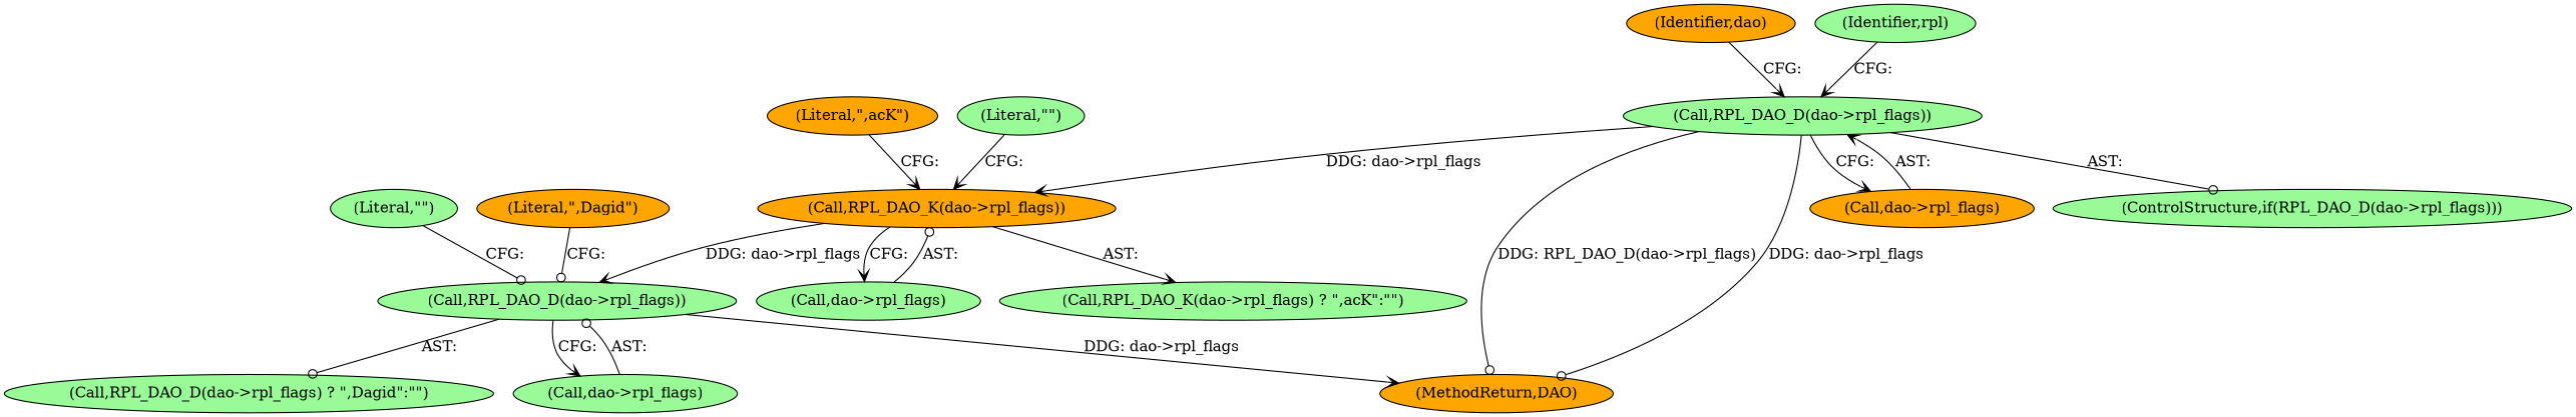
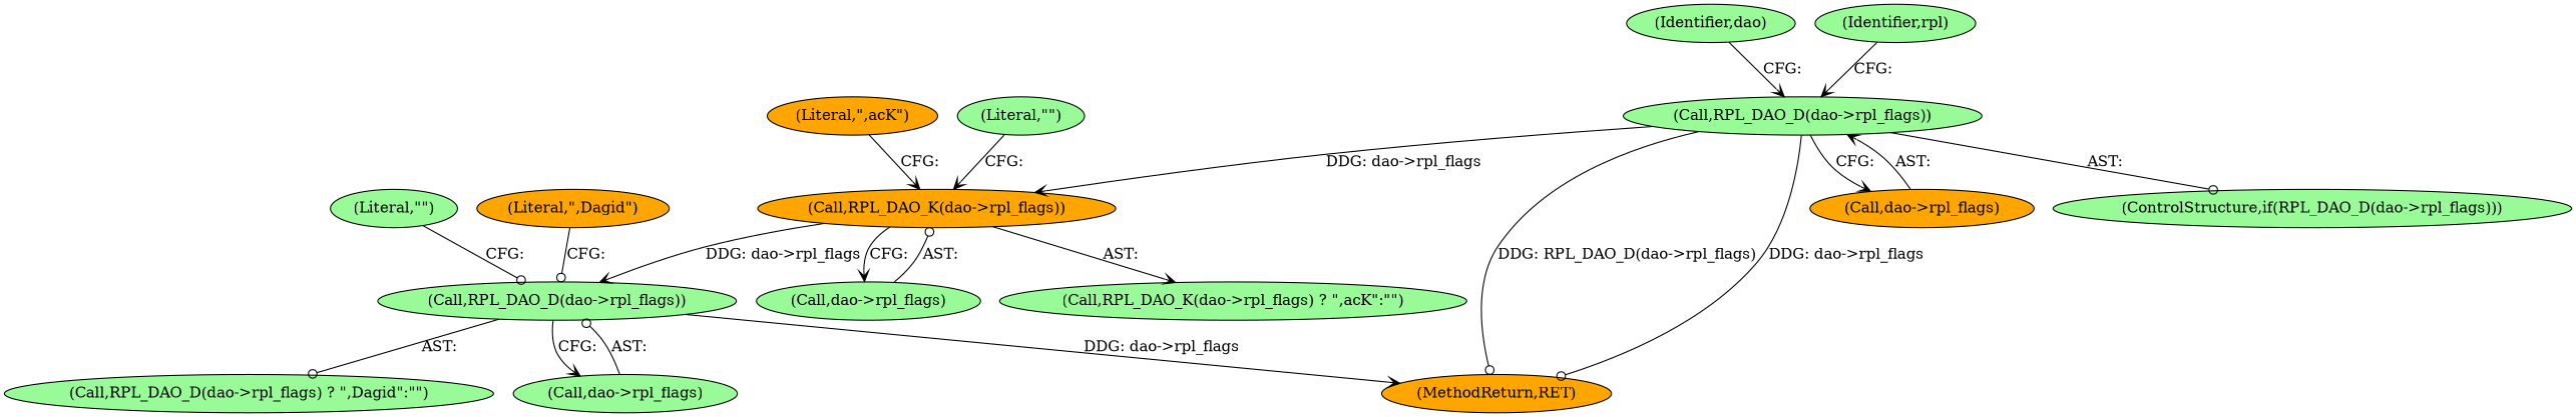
  digraph {
    node [fillcolor=palegreen style=filled]
    edge [arrowhead=vee]
    n1 [label="(Call,RPL_DAO_D(dao->rpl_flags))"]
    n2 [fillcolor=orange label="(Call,RPL_DAO_K(dao->rpl_flags))"]
-   n3 [fillcolor=orange label="(MethodReturn,DAO)"]
+   n3 [fillcolor=orange label="(MethodReturn,RET)"]
    n4 [fillcolor=orange label="(Call,dao->rpl_flags)"]
    n5 [label="(ControlStructure,if(RPL_DAO_D(dao->rpl_flags)))"]
    n6 [label="(Call,RPL_DAO_D(dao->rpl_flags))"]
    n7 [label="(Call,dao->rpl_flags)"]
    n8 [label="(Call,RPL_DAO_K(dao->rpl_flags) ? \",acK\":\"\")"]
    n9 [label="(Call,RPL_DAO_D(dao->rpl_flags) ? \",Dagid\":\"\")"]
    n10 [label="(Call,dao->rpl_flags)"]
    n11 [label="(Literal,\"\")"]
-   n12 [fillcolor=orange label="(Identifier,dao)"]
+   n12 [label="(Identifier,dao)"]
    n13 [label="(Identifier,rpl)"]
    n14 [fillcolor=orange label="(Literal,\",acK\")"]
    n15 [fillcolor=orange label="(Literal,\",Dagid\")"]
    n16 [label="(Literal,\"\")"]
    n1 -> n2 [label="DDG: dao->rpl_flags"]
    n1 -> n3 [arrowhead=odot label="DDG: RPL_DAO_D(dao->rpl_flags)"]
    n1 -> n3 [arrowhead=odot label="DDG: dao->rpl_flags"]
    n1 -> n4 [label="CFG: "]
    n1 -> n5 [arrowhead=odot label="AST: "]
    n2 -> n6 [label="DDG: dao->rpl_flags"]
    n2 -> n7 [label="CFG: "]
    n2 -> n8 [label="AST: "]
    n4 -> n1 [label="AST: "]
    n6 -> n3 [label="DDG: dao->rpl_flags"]
    n6 -> n9 [arrowhead=odot label="AST: "]
    n6 -> n10 [label="CFG: "]
    n7 -> n2 [arrowhead=odot label="AST: "]
    n10 -> n6 [arrowhead=odot label="AST: "]
    n11 -> n6 [arrowhead=odot label="CFG: "]
    n12 -> n1 [label="CFG: "]
    n13 -> n1 [label="CFG: "]
    n14 -> n2 [label="CFG: "]
    n15 -> n6 [arrowhead=odot label="CFG: "]
    n16 -> n2 [label="CFG: "]
  }
